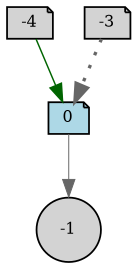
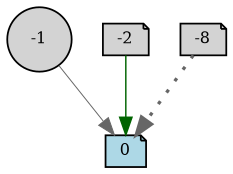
  digraph {
    node [color=black fillcolor=lightgray fontsize=9 shape=note style=filled]
    edge [color=gray40]
    -1 [height=0.2 shape=circle width=0.2]
    0 [fillcolor=lightblue height=0.2 width=0.2]
-   -2 [height=0.2 width=0.2 label=-4]
-   -3 [height=0.2 width=0.2]
-   0 -> -1 [penwidth=0.5573186260524081 style=solid]
+   -2 [height=0.2 width=0.2]
+   -3 [height=0.2 width=0.2 label=-8]
+   -1 -> 0 [penwidth=0.5573186260524081 style=solid]
    -2 -> 0 [color=darkgreen penwidth=0.8297331093972778 style=bold]
    -3 -> 0 [penwidth=1.8656215659456834 style=dotted]
  }
